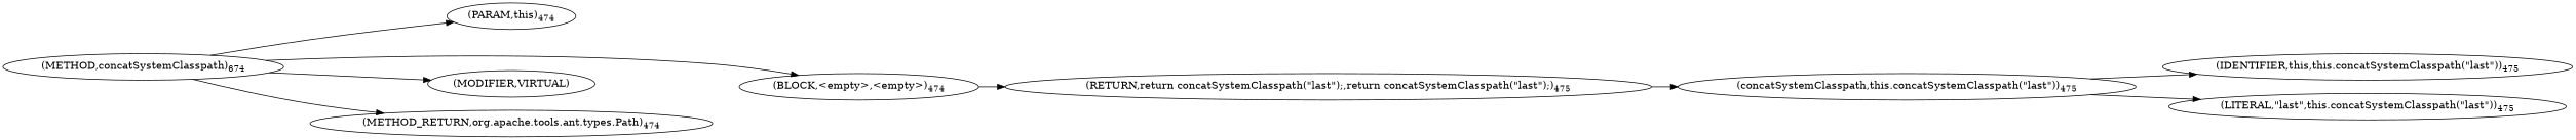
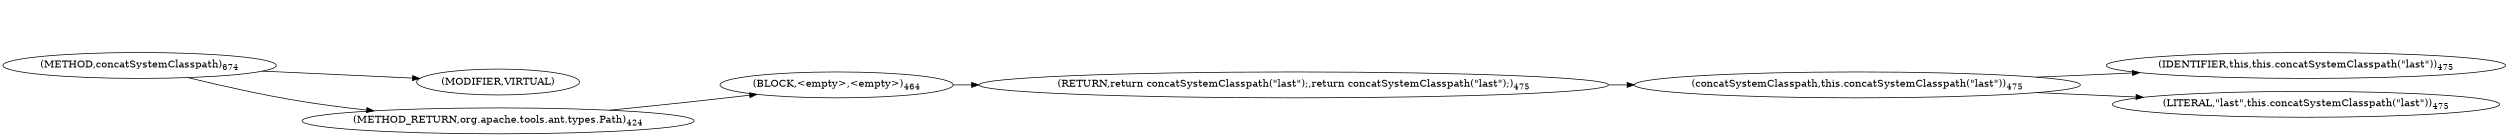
  digraph {
    rankdir=LR
    n1 [label=<(METHOD,concatSystemClasspath)<SUB>674</SUB>>]
-   n2 [label=<(PARAM,this)<SUB>474</SUB>>]
-   n3 [label=<(BLOCK,&lt;empty&gt;,&lt;empty&gt;)<SUB>474</SUB>>]
+   n3 [label=<(BLOCK,&lt;empty&gt;,&lt;empty&gt;)<SUB>464</SUB>>]
    n4 [label=<(MODIFIER,VIRTUAL)>]
-   n5 [label=<(METHOD_RETURN,org.apache.tools.ant.types.Path)<SUB>474</SUB>>]
+   n5 [label=<(METHOD_RETURN,org.apache.tools.ant.types.Path)<SUB>424</SUB>>]
    n6 [label=<(RETURN,return concatSystemClasspath(&quot;last&quot;);,return concatSystemClasspath(&quot;last&quot;);)<SUB>475</SUB>>]
    n7 [label=<(concatSystemClasspath,this.concatSystemClasspath(&quot;last&quot;))<SUB>475</SUB>>]
    n8 [label=<(IDENTIFIER,this,this.concatSystemClasspath(&quot;last&quot;))<SUB>475</SUB>>]
    n9 [label=<(LITERAL,&quot;last&quot;,this.concatSystemClasspath(&quot;last&quot;))<SUB>475</SUB>>]
-   n1 -> n2
-   n1 -> n3
+   n5 -> n3
    n1 -> n4
    n1 -> n5
    n3 -> n6
    n6 -> n7
    n7 -> n8
    n7 -> n9
  }
